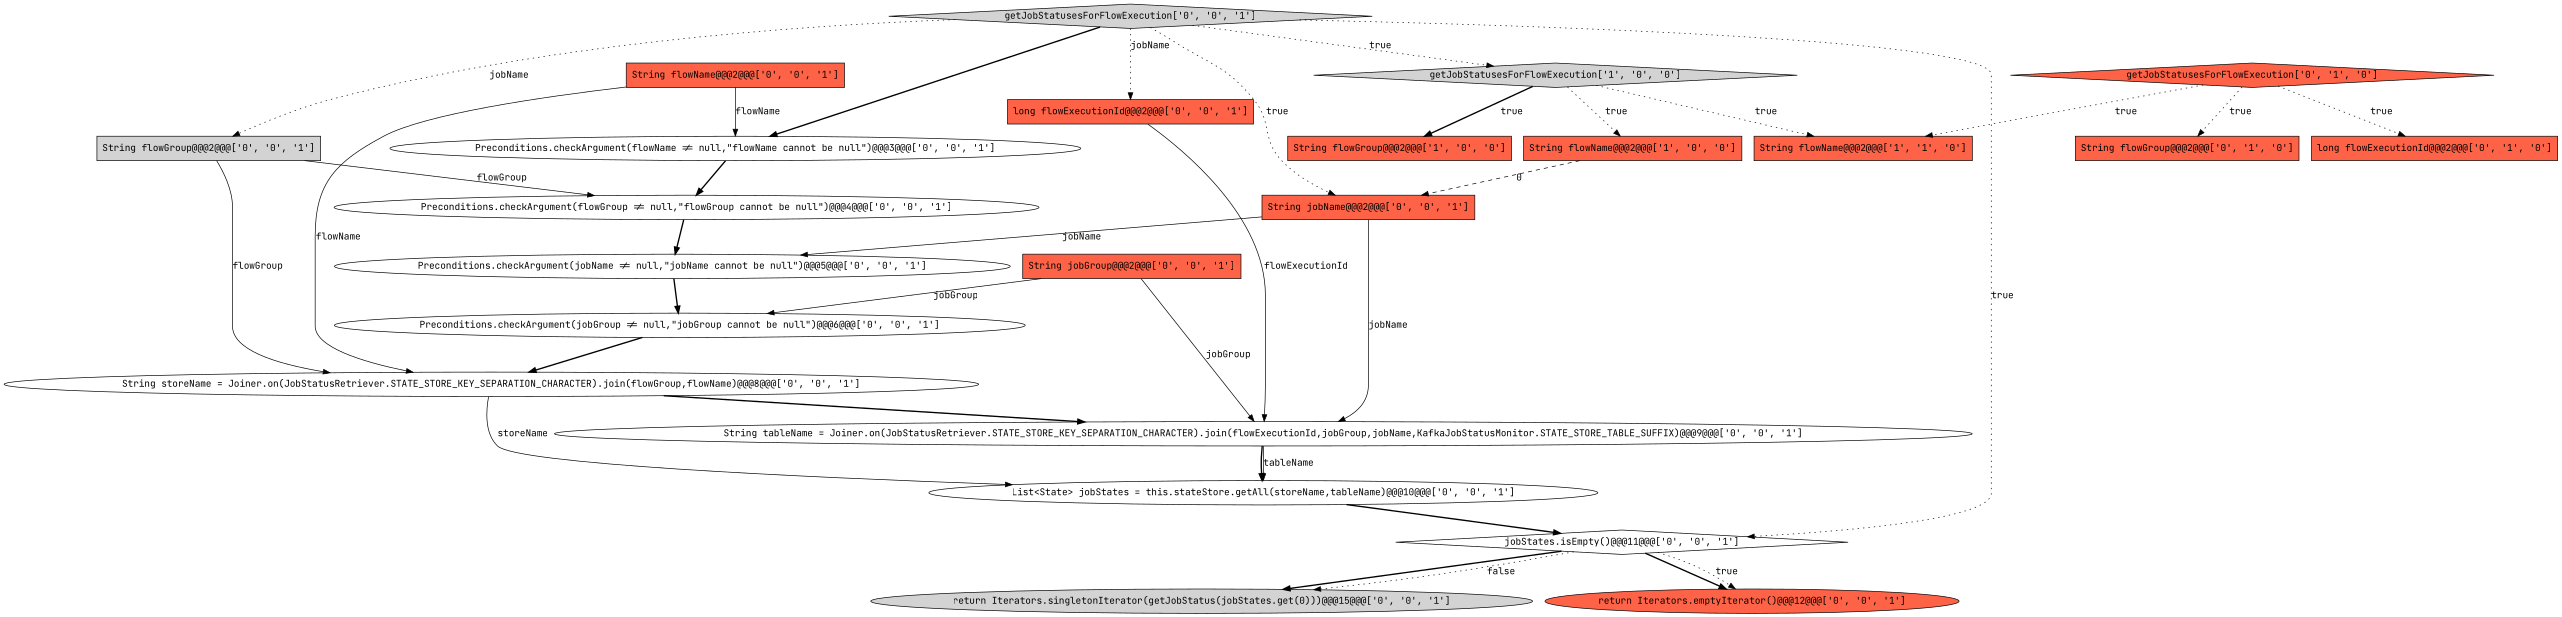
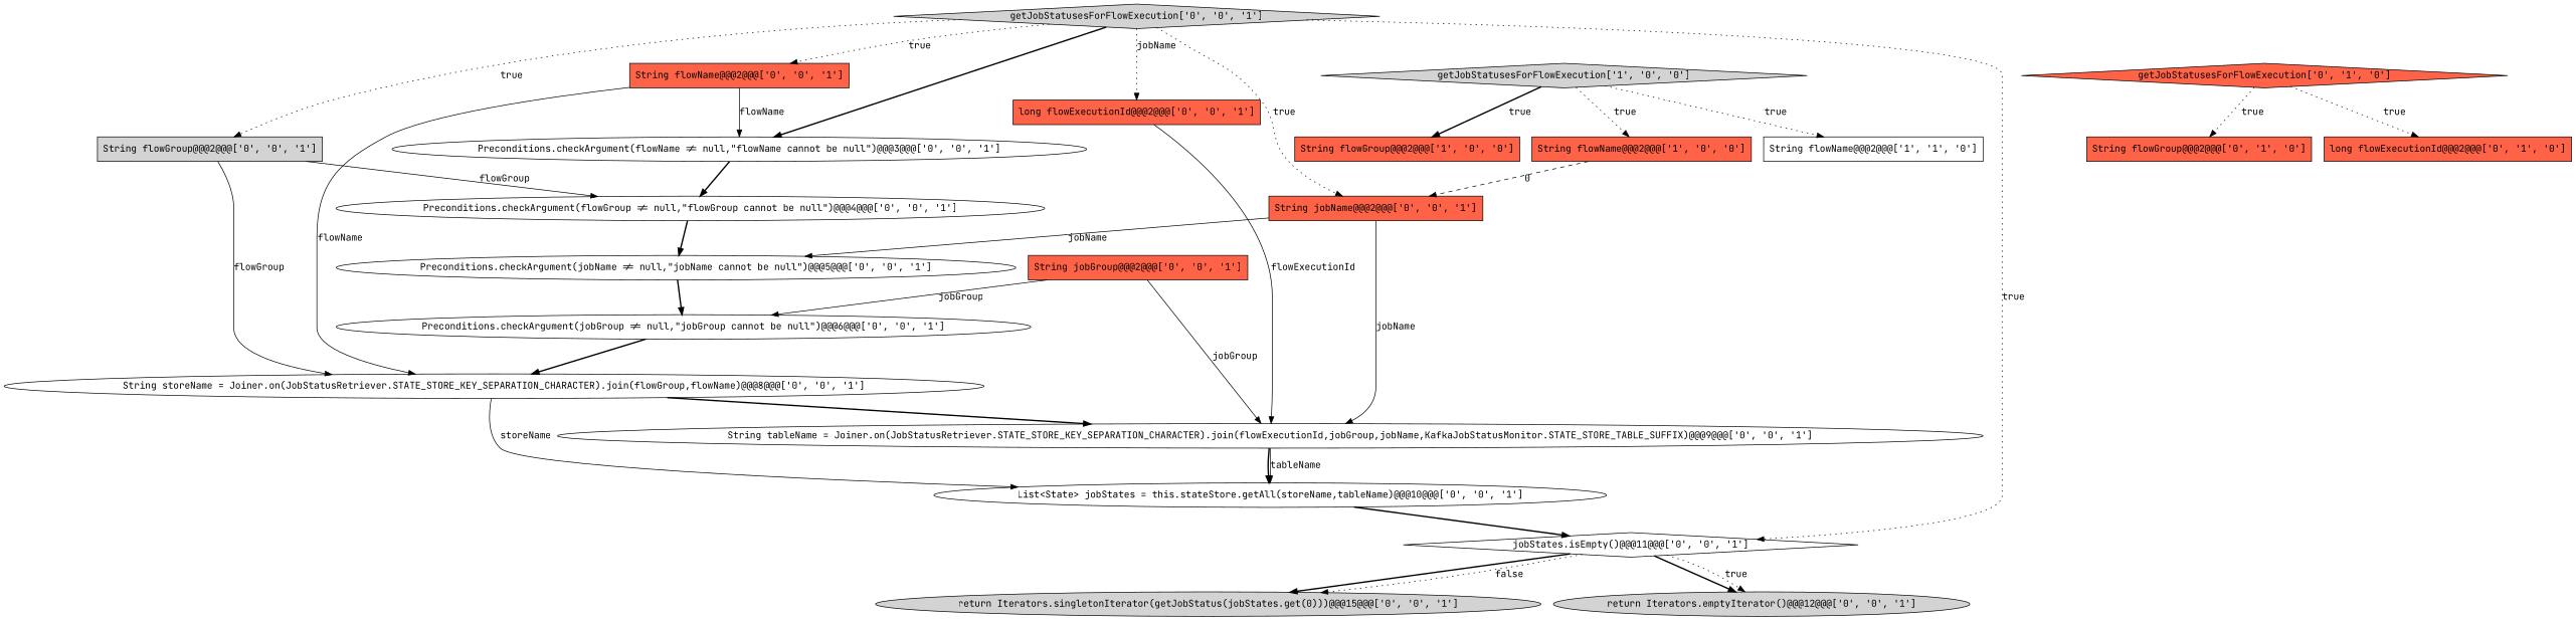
  digraph {
    fontname="JetBrains Mono"
    node [fillcolor=tomato fontname="JetBrains Mono" shape=box style=filled]
    edge [fontname="JetBrains Mono" style=dotted]
    n1 [label="long flowExecutionId@@@2@@@['0', '0', '1']"]
    n2 [fillcolor=white label="String tableName = Joiner.on(JobStatusRetriever.STATE_STORE_KEY_SEPARATION_CHARACTER).join(flowExecutionId,jobGroup,jobName,KafkaJobStatusMonitor.STATE_STORE_TABLE_SUFFIX)@@@9@@@['0', '0', '1']" shape=ellipse]
    n3 [fillcolor=white label="List<State> jobStates = this.stateStore.getAll(storeName,tableName)@@@10@@@['0', '0', '1']" shape=ellipse]
    n4 [fillcolor=white label="Preconditions.checkArgument(jobGroup != null,\"jobGroup cannot be null\")@@@6@@@['0', '0', '1']" shape=ellipse]
    n5 [fillcolor=white label="String storeName = Joiner.on(JobStatusRetriever.STATE_STORE_KEY_SEPARATION_CHARACTER).join(flowGroup,flowName)@@@8@@@['0', '0', '1']" shape=ellipse]
    n6 [label="String jobGroup@@@2@@@['0', '0', '1']"]
    n7 [fillcolor=lightgray label="getJobStatusesForFlowExecution['0', '0', '1']" shape=diamond]
    n8 [label="String jobName@@@2@@@['0', '0', '1']"]
    n9 [label="String flowName@@@2@@@['0', '0', '1']"]
    n10 [fillcolor=white label="Preconditions.checkArgument(flowName != null,\"flowName cannot be null\")@@@3@@@['0', '0', '1']" shape=ellipse]
    n11 [fillcolor=lightgray label="String flowGroup@@@2@@@['0', '0', '1']"]
    n12 [fillcolor=white label="jobStates.isEmpty()@@@11@@@['0', '0', '1']" shape=diamond]
    n13 [fillcolor=white label="Preconditions.checkArgument(jobName != null,\"jobName cannot be null\")@@@5@@@['0', '0', '1']" shape=ellipse]
    n14 [fillcolor=white label="Preconditions.checkArgument(flowGroup != null,\"flowGroup cannot be null\")@@@4@@@['0', '0', '1']" shape=ellipse]
    n15 [label="String flowGroup@@@2@@@['0', '1', '0']"]
    n16 [fillcolor=lightgray label="getJobStatusesForFlowExecution['1', '0', '0']" shape=diamond]
-   n17 [label="String flowName@@@2@@@['1', '1', '0']"]
+   n17 [fillcolor=white label="String flowName@@@2@@@['1', '1', '0']"]
    n18 [label="String flowGroup@@@2@@@['1', '0', '0']"]
    n19 [label="String flowName@@@2@@@['1', '0', '0']"]
    n20 [label="getJobStatusesForFlowExecution['0', '1', '0']" shape=diamond]
    n21 [label="long flowExecutionId@@@2@@@['0', '1', '0']"]
    n22 [fillcolor=lightgray label="return Iterators.singletonIterator(getJobStatus(jobStates.get(0)))@@@15@@@['0', '0', '1']" shape=ellipse]
-   n23 [label="return Iterators.emptyIterator()@@@12@@@['0', '0', '1']" shape=ellipse]
+   n23 [fillcolor=lightgray label="return Iterators.emptyIterator()@@@12@@@['0', '0', '1']" shape=ellipse]
    n1 -> n2 [label=flowExecutionId style=solid]
    n2 -> n3 [style=bold]
    n2 -> n3 [label=tableName style=solid]
    n3 -> n12 [style=bold]
    n4 -> n5 [style=bold]
    n5 -> n2 [style=bold]
    n5 -> n3 [label=storeName style=solid]
    n6 -> n2 [label=jobGroup style=solid]
    n6 -> n4 [label=jobGroup style=solid]
    n7 -> n1 [label=jobName]
    n7 -> n8 [label=true]
-   n7 -> n16 [label=true]
+   n7 -> n9 [label=true]
    n7 -> n10 [style=bold]
-   n7 -> n11 [label=jobName]
+   n7 -> n11 [label=true]
    n7 -> n12 [label=true]
    n8 -> n2 [label=jobName style=solid]
    n8 -> n13 [label=jobName style=solid]
    n9 -> n5 [label=flowName style=solid]
    n9 -> n10 [label=flowName style=solid]
    n10 -> n14 [style=bold]
    n11 -> n5 [label=flowGroup style=solid]
    n11 -> n14 [label=flowGroup style=solid]
    n12 -> n22 [style=bold]
    n12 -> n22 [label=false]
    n12 -> n23 [style=bold]
    n12 -> n23 [label=true]
    n13 -> n4 [style=bold]
    n14 -> n13 [style=bold]
    n16 -> n17 [label=true]
    n16 -> n18 [label=true style=bold]
    n16 -> n19 [label=true]
    n19 -> n8 [label=0 style=dashed]
    n20 -> n15 [label=true]
-   n20 -> n17 [label=true]
    n20 -> n21 [label=true]
  }
